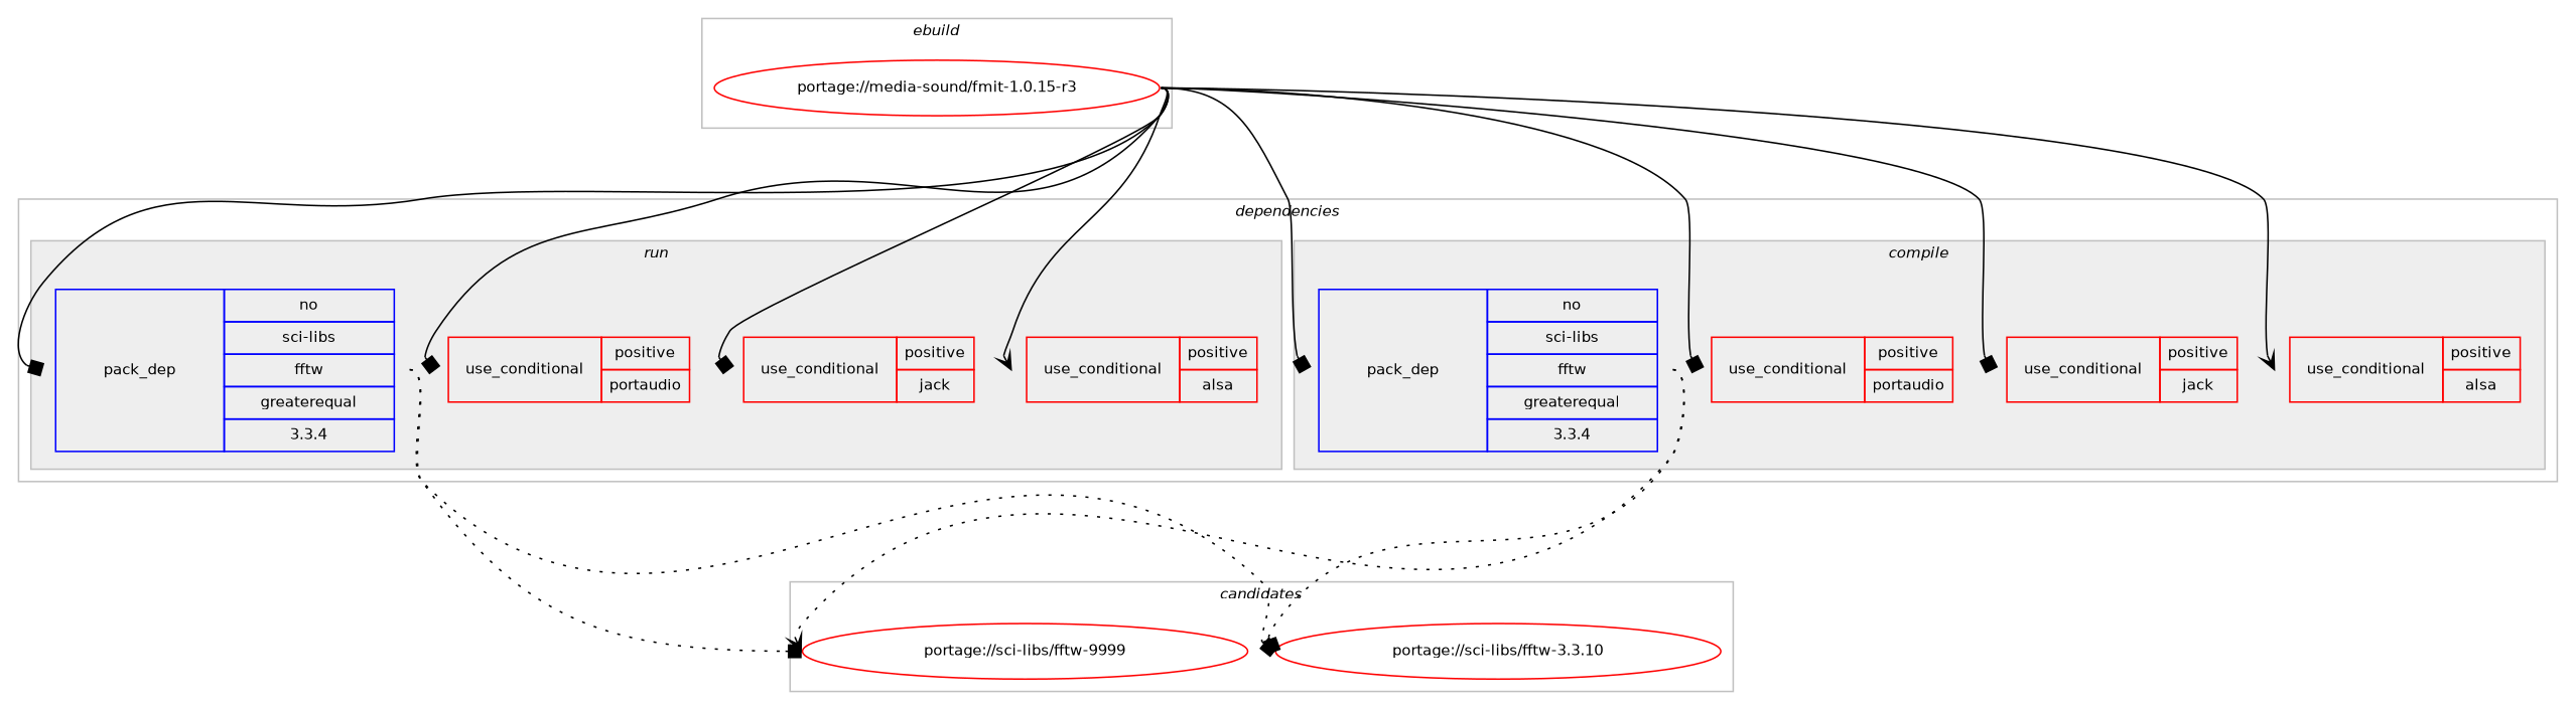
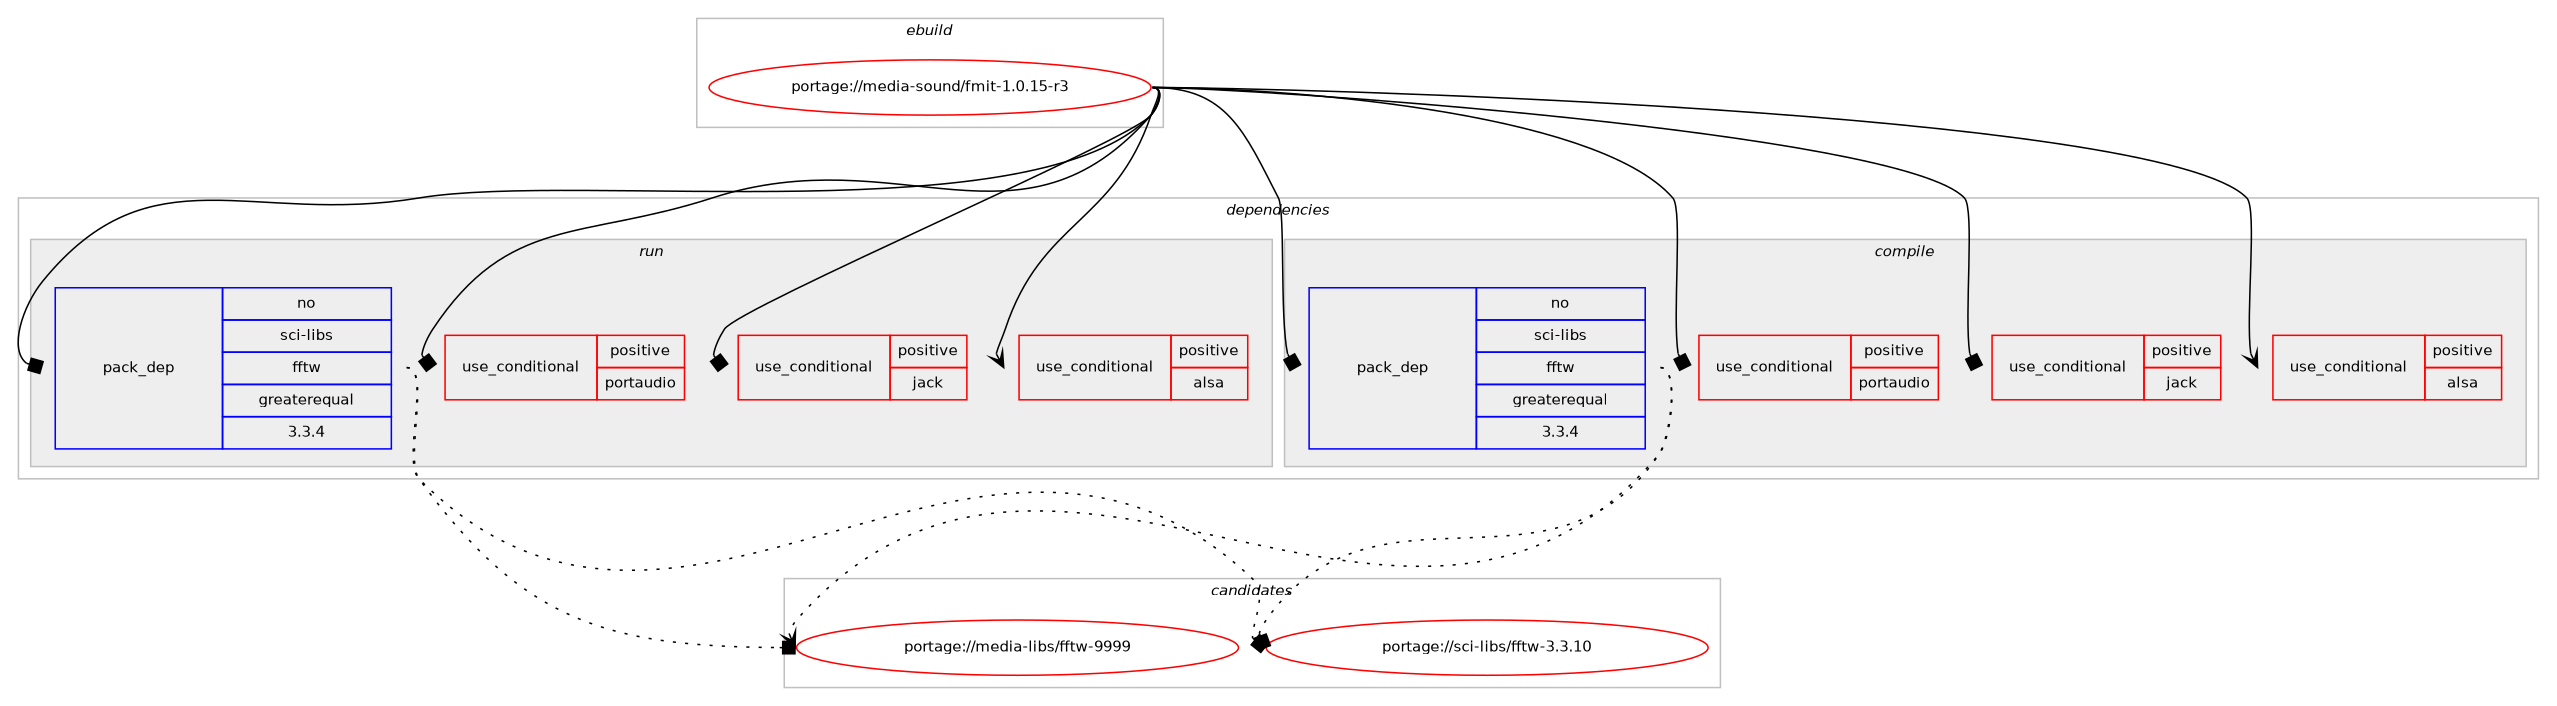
  digraph {
    compound=true
    concentrate=true
    fontname=Helvetica
    fontsize=10
    newrank=true
    rankdir=TB
    ranksep=1.5
    node [color=red fontname=Helvetica fontsize=10 shape=none]
    edge [arrowhead=box headport=w style=solid tailport=e weight=20]
    n1 [label="portage://media-sound/fmit-1.0.15-r3" width=4 shape=""]
    n2 [label=<<TABLE BORDER="0" CELLBORDER="1" CELLSPACING="0" CELLPADDING="4"><TR><TD ROWSPAN="3" CELLPADDING="10">use_conditional</TD></TR><TR><TD>positive</TD></TR><TR><TD>alsa</TD></TR></TABLE>>]
    n3 [label=<<TABLE BORDER="0" CELLBORDER="1" CELLSPACING="0" CELLPADDING="4"><TR><TD ROWSPAN="3" CELLPADDING="10">use_conditional</TD></TR><TR><TD>positive</TD></TR><TR><TD>jack</TD></TR></TABLE>>]
    n4 [label=<<TABLE BORDER="0" CELLBORDER="1" CELLSPACING="0" CELLPADDING="4"><TR><TD ROWSPAN="3" CELLPADDING="10">use_conditional</TD></TR><TR><TD>positive</TD></TR><TR><TD>portaudio</TD></TR></TABLE>>]
    n5 [color=blue label=<<TABLE BORDER="0" CELLBORDER="1" CELLSPACING="0" CELLPADDING="4" WIDTH="220"><TR><TD ROWSPAN="6" CELLPADDING="30">pack_dep</TD></TR><TR><TD WIDTH="110">no</TD></TR><TR><TD>sci-libs</TD></TR><TR><TD>fftw</TD></TR><TR><TD>greaterequal</TD></TR><TR><TD>3.3.4</TD></TR></TABLE>>]
    n6 [label=<<TABLE BORDER="0" CELLBORDER="1" CELLSPACING="0" CELLPADDING="4"><TR><TD ROWSPAN="3" CELLPADDING="10">use_conditional</TD></TR><TR><TD>positive</TD></TR><TR><TD>alsa</TD></TR></TABLE>>]
    n7 [label=<<TABLE BORDER="0" CELLBORDER="1" CELLSPACING="0" CELLPADDING="4"><TR><TD ROWSPAN="3" CELLPADDING="10">use_conditional</TD></TR><TR><TD>positive</TD></TR><TR><TD>jack</TD></TR></TABLE>>]
    n8 [label=<<TABLE BORDER="0" CELLBORDER="1" CELLSPACING="0" CELLPADDING="4"><TR><TD ROWSPAN="3" CELLPADDING="10">use_conditional</TD></TR><TR><TD>positive</TD></TR><TR><TD>portaudio</TD></TR></TABLE>>]
    n9 [color=blue label=<<TABLE BORDER="0" CELLBORDER="1" CELLSPACING="0" CELLPADDING="4" WIDTH="220"><TR><TD ROWSPAN="6" CELLPADDING="30">pack_dep</TD></TR><TR><TD WIDTH="110">no</TD></TR><TR><TD>sci-libs</TD></TR><TR><TD>fftw</TD></TR><TR><TD>greaterequal</TD></TR><TR><TD>3.3.4</TD></TR></TABLE>>]
    n10 [label="portage://sci-libs/fftw-3.3.10" width=4 shape=""]
-   n11 [label="portage://sci-libs/fftw-9999" width=4 shape=""]
+   n11 [label="portage://media-libs/fftw-9999" width=4 shape=""]
    subgraph cluster_1 {
      color=gray
      label=<<i>ebuild</i>>
      rank=same
      n1
    }
    subgraph cluster_2 {
      color=gray
      label=<<i>dependencies</i>>
      subgraph cluster_3 {
        color=gray
        fillcolor="#eeeeee"
        label=<<i>compile</i>>
        style=filled
        subgraph sub_4 {
          color=gray
          fillcolor="#eeeeee"
          label=<<i>compile</i>>
          style=filled
          n2
        }
        subgraph sub_5 {
          color=gray
          fillcolor="#eeeeee"
          label=<<i>compile</i>>
          style=filled
          n3
        }
        subgraph sub_6 {
          color=gray
          fillcolor="#eeeeee"
          label=<<i>compile</i>>
          style=filled
          n4
        }
        subgraph sub_7 {
          color=gray
          fillcolor="#eeeeee"
          label=<<i>compile</i>>
          style=filled
          n5
        }
      }
      subgraph cluster_8 {
        color=gray
        fillcolor="#eeeeee"
        label=<<i>compile and run</i>>
        style=filled
      }
      subgraph cluster_9 {
        color=gray
        fillcolor="#eeeeee"
        label=<<i>run</i>>
        style=filled
        subgraph sub_10 {
          color=gray
          fillcolor="#eeeeee"
          label=<<i>run</i>>
          style=filled
          n6
        }
        subgraph sub_11 {
          color=gray
          fillcolor="#eeeeee"
          label=<<i>run</i>>
          style=filled
          n7
        }
        subgraph sub_12 {
          color=gray
          fillcolor="#eeeeee"
          label=<<i>run</i>>
          style=filled
          n8
        }
        subgraph sub_13 {
          color=gray
          fillcolor="#eeeeee"
          label=<<i>run</i>>
          style=filled
          n9
        }
      }
    }
    subgraph cluster_14 {
      color=gray
      label=<<i>candidates</i>>
      rank=same
      subgraph sub_15 {
        color=black
        label=<<i>candidates</i>>
        nodesep=1
        rank=same
        n10
        n11
      }
      subgraph sub_16 {
        color=black
        label=<<i>candidates</i>>
        nodesep=1
        rank=same
        n10
        n11
      }
    }
    n1 -> n2 [arrowhead=vee]
    n1 -> n3
    n1 -> n4
    n1 -> n5
    n1 -> n6 [arrowhead=vee]
    n1 -> n7
    n1 -> n8
    n1 -> n9
    n5 -> n10 [style=dotted weight=100]
    n5 -> n11 [arrowhead=vee style=dotted weight=100]
    n9 -> n10 [style=dotted weight=100]
    n9 -> n11 [style=dotted weight=100]
  }
